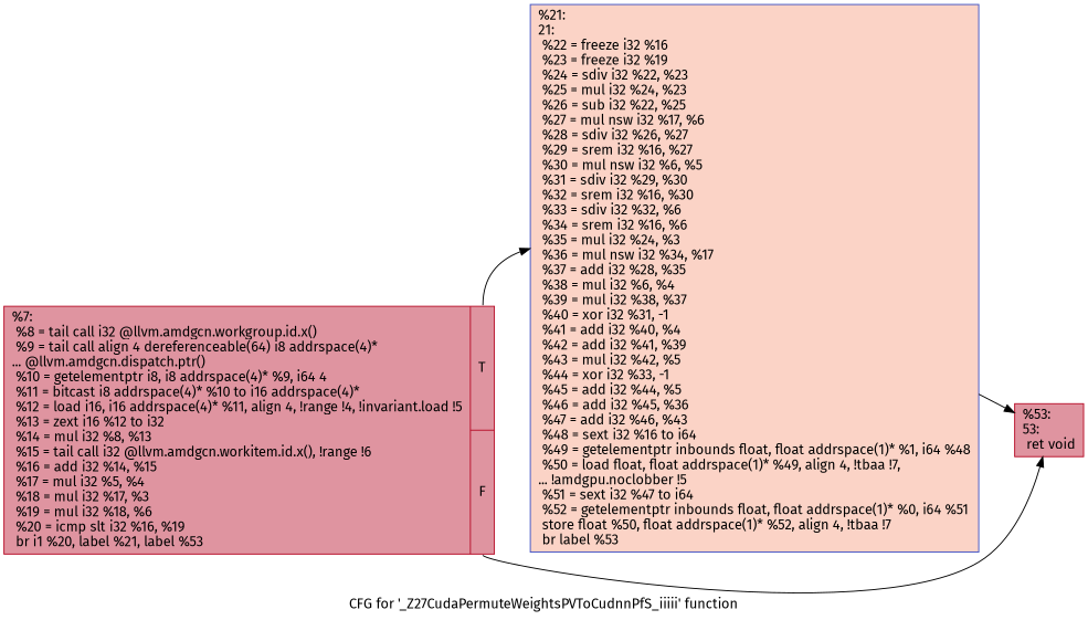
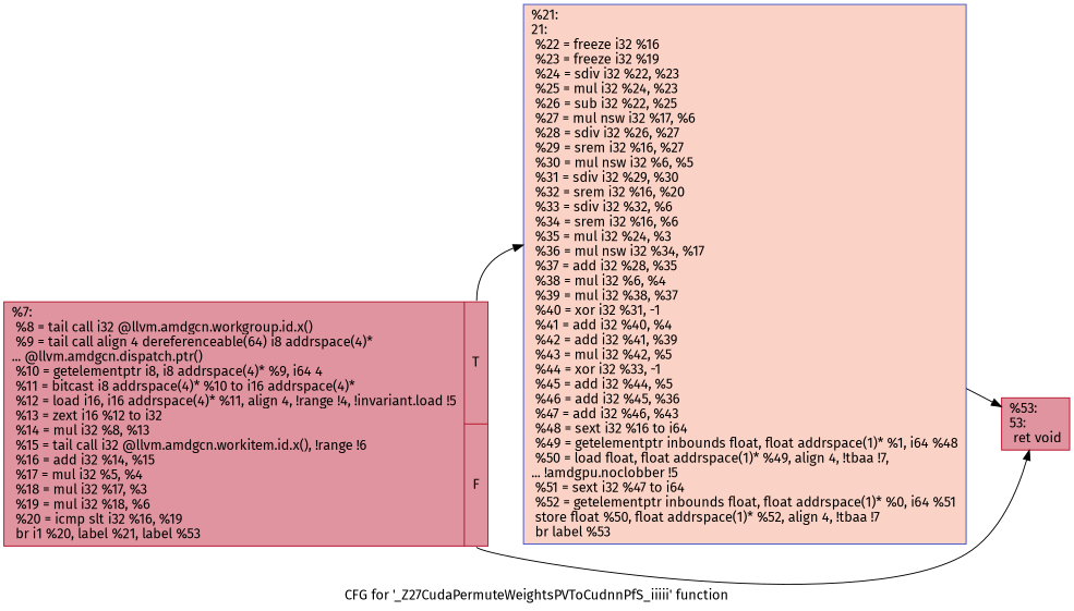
  digraph {
    label="CFG for '_Z27CudaPermuteWeightsPVToCudnnPfS_iiiii' function"
    rankdir=LR
    fontname="Fira Sans"
    node [color="#b70d28ff" fillcolor="#b70d2870" shape=record style=filled fontname="Fira Sans"]
    edge [fontname="Fira Sans"]
    n1 [label="{%7:\l  %8 = tail call i32 @llvm.amdgcn.workgroup.id.x()\l  %9 = tail call align 4 dereferenceable(64) i8 addrspace(4)*\l... @llvm.amdgcn.dispatch.ptr()\l  %10 = getelementptr i8, i8 addrspace(4)* %9, i64 4\l  %11 = bitcast i8 addrspace(4)* %10 to i16 addrspace(4)*\l  %12 = load i16, i16 addrspace(4)* %11, align 4, !range !4, !invariant.load !5\l  %13 = zext i16 %12 to i32\l  %14 = mul i32 %8, %13\l  %15 = tail call i32 @llvm.amdgcn.workitem.id.x(), !range !6\l  %16 = add i32 %14, %15\l  %17 = mul i32 %5, %4\l  %18 = mul i32 %17, %3\l  %19 = mul i32 %18, %6\l  %20 = icmp slt i32 %16, %19\l  br i1 %20, label %21, label %53\l|{<s0>T|<s1>F}}"]
-   n2 [color="#3d50c3ff" fillcolor="#f59c7d70" label="{%21:\l21:                                               \l  %22 = freeze i32 %16\l  %23 = freeze i32 %19\l  %24 = sdiv i32 %22, %23\l  %25 = mul i32 %24, %23\l  %26 = sub i32 %22, %25\l  %27 = mul nsw i32 %17, %6\l  %28 = sdiv i32 %26, %27\l  %29 = srem i32 %16, %27\l  %30 = mul nsw i32 %6, %5\l  %31 = sdiv i32 %29, %30\l  %32 = srem i32 %16, %30\l  %33 = sdiv i32 %32, %6\l  %34 = srem i32 %16, %6\l  %35 = mul i32 %24, %3\l  %36 = mul nsw i32 %34, %17\l  %37 = add i32 %28, %35\l  %38 = mul i32 %6, %4\l  %39 = mul i32 %38, %37\l  %40 = xor i32 %31, -1\l  %41 = add i32 %40, %4\l  %42 = add i32 %41, %39\l  %43 = mul i32 %42, %5\l  %44 = xor i32 %33, -1\l  %45 = add i32 %44, %5\l  %46 = add i32 %45, %36\l  %47 = add i32 %46, %43\l  %48 = sext i32 %16 to i64\l  %49 = getelementptr inbounds float, float addrspace(1)* %1, i64 %48\l  %50 = load float, float addrspace(1)* %49, align 4, !tbaa !7,\l... !amdgpu.noclobber !5\l  %51 = sext i32 %47 to i64\l  %52 = getelementptr inbounds float, float addrspace(1)* %0, i64 %51\l  store float %50, float addrspace(1)* %52, align 4, !tbaa !7\l  br label %53\l}"]
+   n2 [color="#3d50c3ff" fillcolor="#f59c7d70" label="{%21:\l21:                                               \l  %22 = freeze i32 %16\l  %23 = freeze i32 %19\l  %24 = sdiv i32 %22, %23\l  %25 = mul i32 %24, %23\l  %26 = sub i32 %22, %25\l  %27 = mul nsw i32 %17, %6\l  %28 = sdiv i32 %26, %27\l  %29 = srem i32 %16, %27\l  %30 = mul nsw i32 %6, %5\l  %31 = sdiv i32 %29, %30\l  %32 = srem i32 %16, %20\l  %33 = sdiv i32 %32, %6\l  %34 = srem i32 %16, %6\l  %35 = mul i32 %24, %3\l  %36 = mul nsw i32 %34, %17\l  %37 = add i32 %28, %35\l  %38 = mul i32 %6, %4\l  %39 = mul i32 %38, %37\l  %40 = xor i32 %31, -1\l  %41 = add i32 %40, %4\l  %42 = add i32 %41, %39\l  %43 = mul i32 %42, %5\l  %44 = xor i32 %33, -1\l  %45 = add i32 %44, %5\l  %46 = add i32 %45, %36\l  %47 = add i32 %46, %43\l  %48 = sext i32 %16 to i64\l  %49 = getelementptr inbounds float, float addrspace(1)* %1, i64 %48\l  %50 = load float, float addrspace(1)* %49, align 4, !tbaa !7,\l... !amdgpu.noclobber !5\l  %51 = sext i32 %47 to i64\l  %52 = getelementptr inbounds float, float addrspace(1)* %0, i64 %51\l  store float %50, float addrspace(1)* %52, align 4, !tbaa !7\l  br label %53\l}"]
    n3 [label="{%53:\l53:                                               \l  ret void\l}"]
    n1 -> n2 [tailport=s0]
    n1 -> n3 [tailport=s1]
    n2 -> n3
  }
